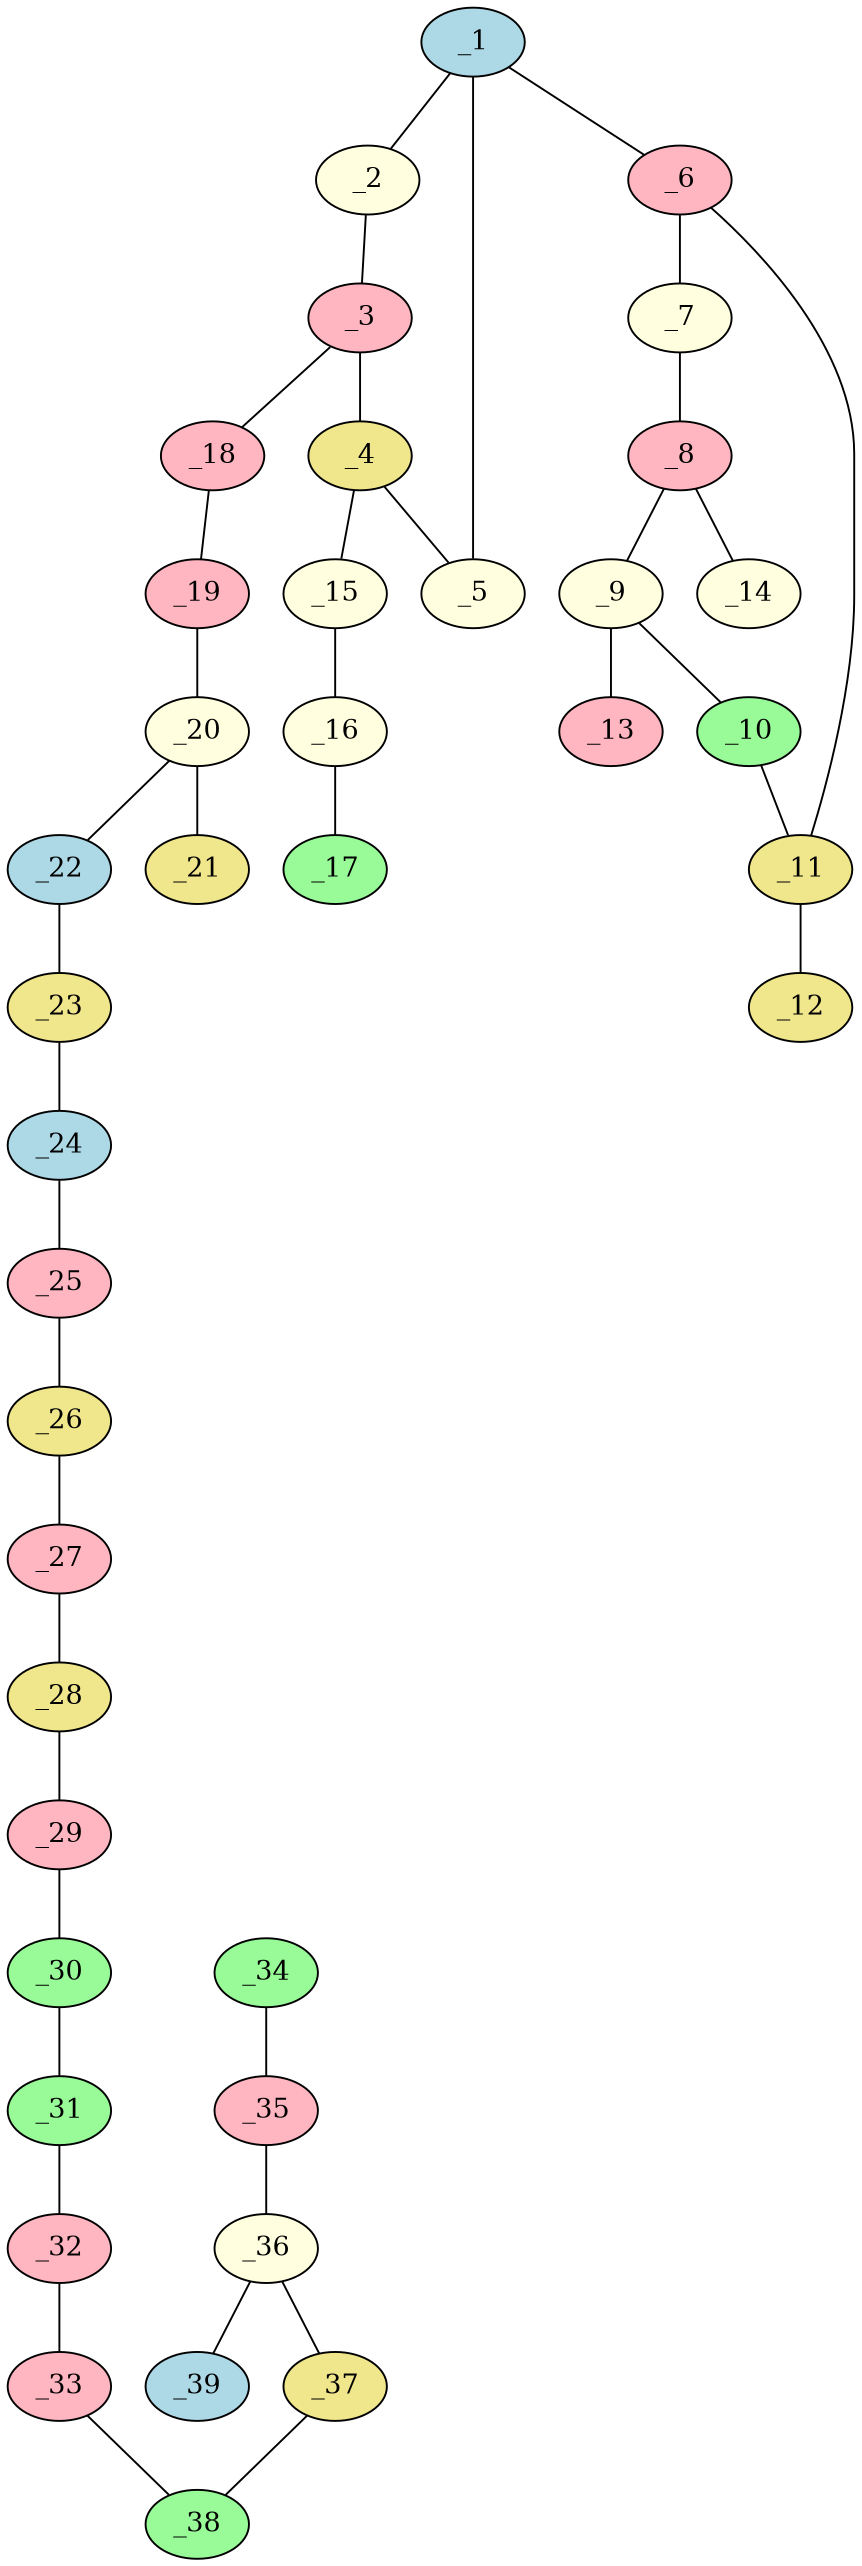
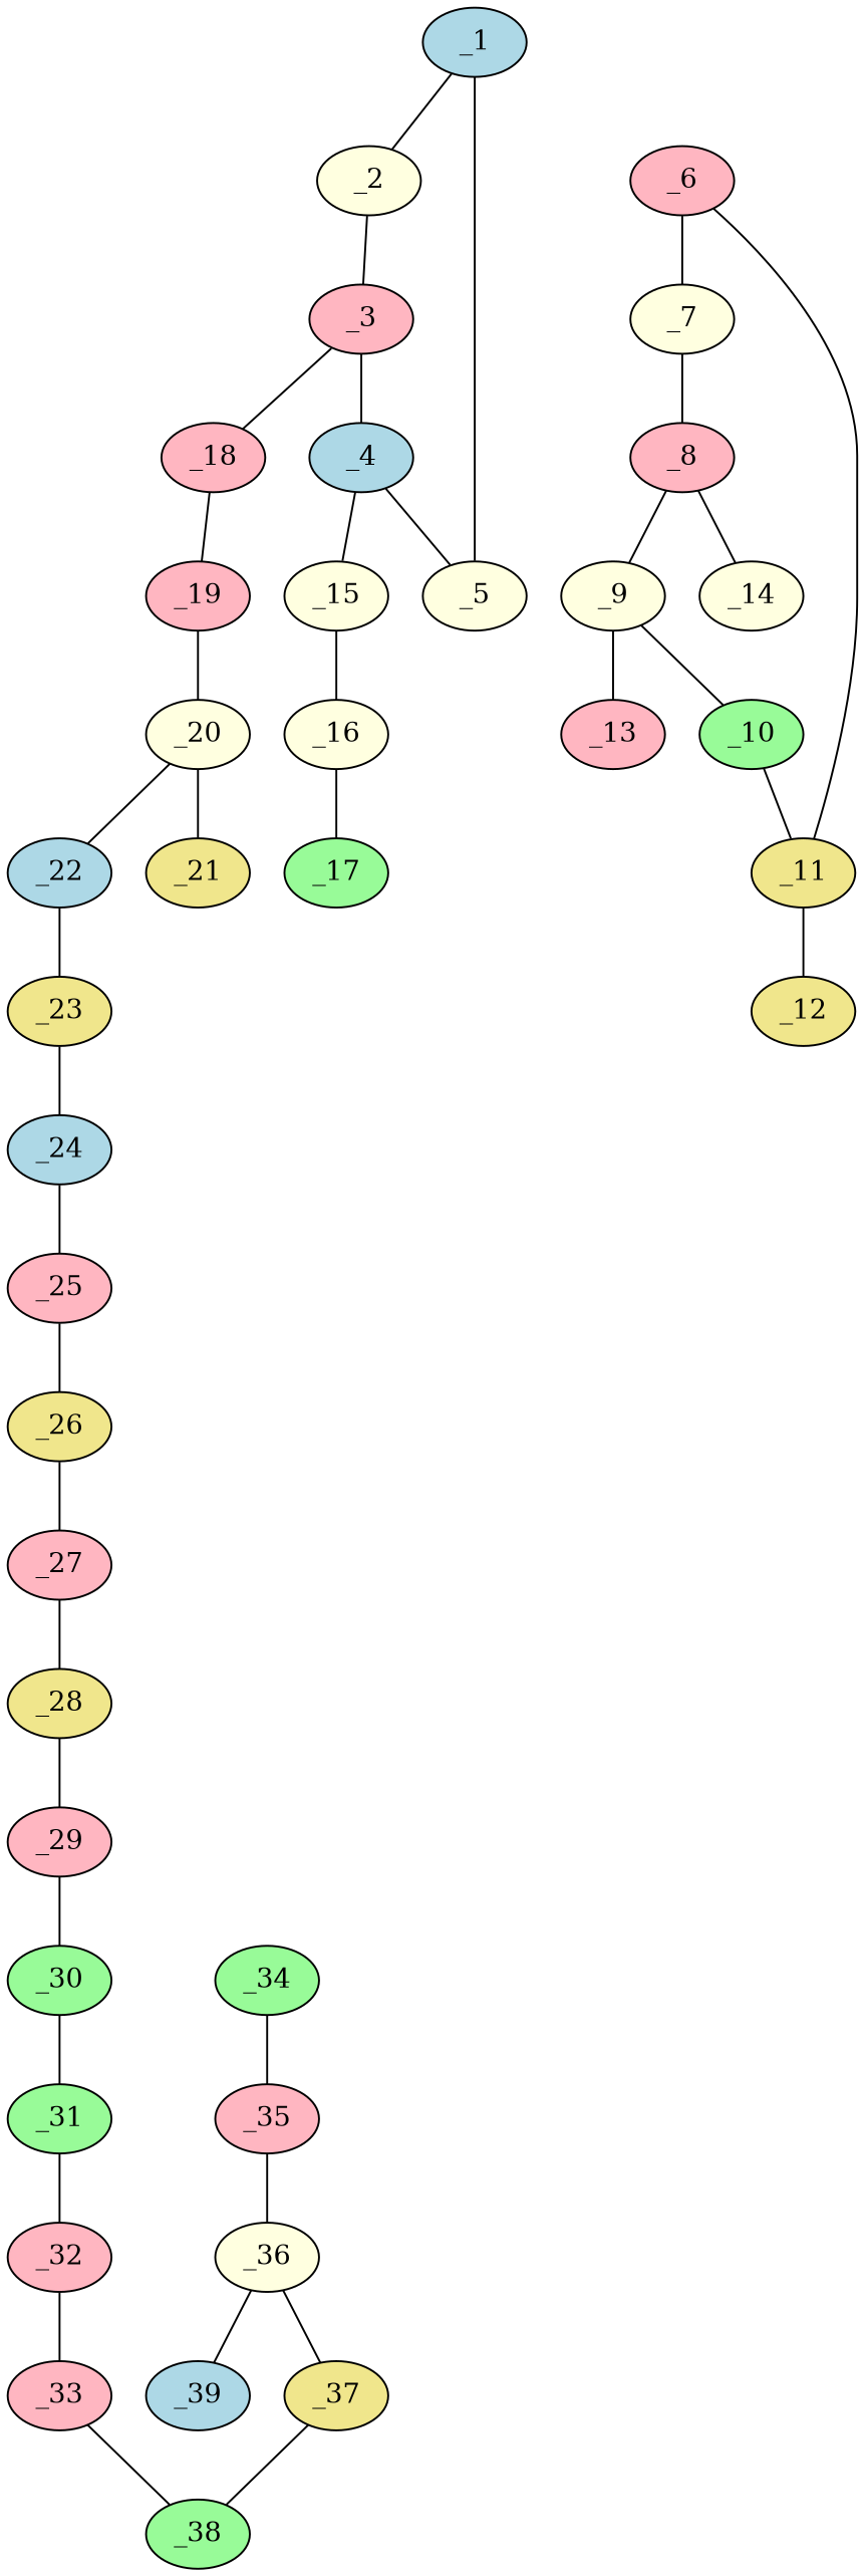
  graph {
    node [charge=0 chem=1 fillcolor=lightpink style=filled symbol="C  " x=15.9272 y=-2.2654]
    edge [valence=1]
    _1 [fillcolor=lightblue y=-2.8532]
    _2 [chem=2 fillcolor=lightyellow symbol="O  " x=15.1182]
    _5 [fillcolor=lightyellow x=16.7363]
    _6 [chem=4 symbol="N  " y=-3.8532]
    _3 [x=15.4273 y=-1.3143]
    _7 [fillcolor=lightyellow x=16.7933 y=-4.3532]
    _11 [fillcolor=khaki x=15.0612 y=-4.3532]
-   _4 [fillcolor=khaki x=16.4273 y=-1.3144]
+   _4 [fillcolor=lightblue x=16.4273 y=-1.3144]
    _18 [x=14.8395 y=-0.5053]
    _8 [x=16.7933 y=-5.3532]
    _12 [chem=2 fillcolor=khaki symbol="O  " x=14.1952 y=-3.8532]
    _15 [chem=4 fillcolor=lightyellow symbol="N  " x=17.015 y=-0.5053]
    _19 [chem=2 symbol="O  " x=13.845 y=-0.6099]
    _16 [charge=1 chem=4 fillcolor=lightyellow symbol="N  " x=18.0096 y=-0.6099]
    _20 [fillcolor=lightyellow x=13.2572 y=0.1992]
    _17 [charge=-1 chem=4 fillcolor=palegreen symbol="N  " x=19.0041 y=-0.7144]
    _9 [fillcolor=lightyellow y=-5.8532]
    _14 [fillcolor=lightyellow x=17.6593 y=-5.8532]
    _10 [chem=4 fillcolor=palegreen symbol="N  " x=15.0612 y=-5.3532]
    _13 [chem=2 symbol="O  " y=-6.8532]
    _21 [chem=2 fillcolor=khaki symbol="O  " x=13.6639 y=1.1127]
    _22 [fillcolor=lightblue x=12.2626 y=0.0946]
    _23 [fillcolor=khaki x=11.6749 y=0.9037]
    _24 [fillcolor=lightblue x=10.6803 y=0.7991]
    _25 [x=10.0926 y=1.6082]
    _26 [fillcolor=khaki x=9.098 y=1.5036]
    _27 [x=8.5103 y=2.3127]
    _28 [fillcolor=khaki x=7.5157 y=2.2081]
    _29 [x=6.928 y=3.0171]
    _30 [fillcolor=palegreen x=5.9334 y=2.9126]
    _31 [fillcolor=palegreen x=5.3456 y=3.7216]
    _32 [chem=2 symbol="O  " x=4.3511 y=3.6171]
    _33 [x=3.7633 y=4.4261]
    _38 [fillcolor=palegreen x=4.1701 y=5.3397]
    _34 [fillcolor=palegreen x=2.7688 y=4.3216]
    _35 [x=2.181 y=5.1306]
    _36 [fillcolor=lightyellow x=2.5878 y=6.0442]
    _37 [fillcolor=khaki x=3.5823 y=6.1487]
    _39 [chem=21 fillcolor=lightblue symbol="I  " x=2 y=6.8532]
    _1 -- _2
    _1 -- _5
-   _1 -- _6
    _2 -- _3
    _6 -- _7
    _6 -- _11
    _3 -- _4
    _3 -- _18
    _7 -- _8 [valence=2]
    _11 -- _12 [valence=2]
    _4 -- _5
    _4 -- _15
    _18 -- _19
    _8 -- _9
    _8 -- _14
    _15 -- _16 [valence=2]
    _19 -- _20
    _16 -- _17 [valence=2]
    _20 -- _21 [valence=2]
    _20 -- _22
    _9 -- _10
    _9 -- _13 [valence=2]
    _10 -- _11
    _22 -- _23
    _23 -- _24
    _24 -- _25
    _25 -- _26
    _26 -- _27
    _27 -- _28
    _28 -- _29
    _29 -- _30
    _30 -- _31
    _31 -- _32
    _32 -- _33
    _33 -- _38 [valence=2]
    _34 -- _35 [valence=2]
    _35 -- _36
    _36 -- _37 [valence=2]
    _36 -- _39
    _37 -- _38
  }
